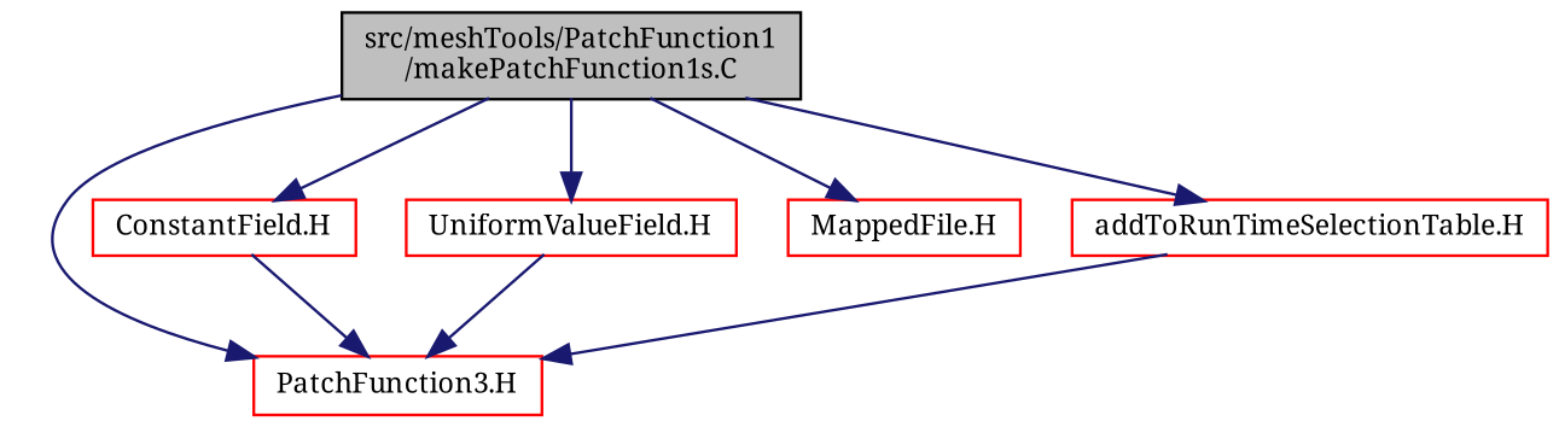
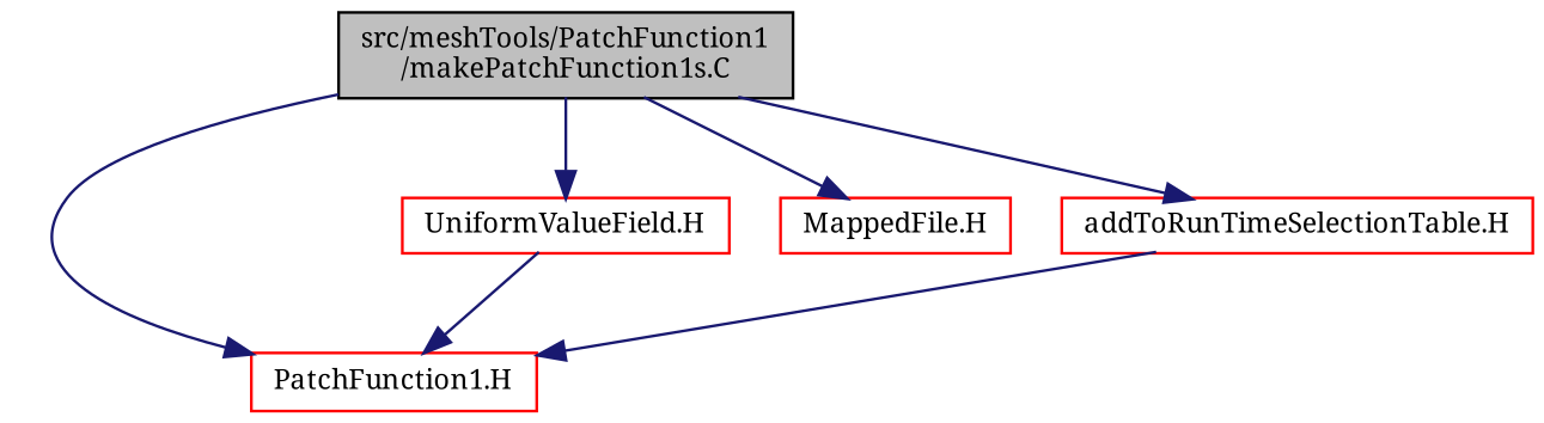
  digraph {
    fontname="Noto Serif"
    node [color=red fontname="Noto Serif" fontsize=10 shape=record]
    edge [color=midnightblue fontname="Noto Serif" fontsize=10 labelfontname=Helvetica labelfontsize=10 style=solid]
    n1 [color=black fillcolor=grey75 fontcolor=black height=0.2 label="src/meshTools/PatchFunction1\l/makePatchFunction1s.C" style=filled width=0.4]
-   n2 [height=0.2 label="PatchFunction3.H" width=0.4]
-   n3 [height=0.2 label="ConstantField.H" width=0.4]
+   n2 [height=0.2 label="PatchFunction1.H" width=0.4]
    n4 [height=0.2 label="UniformValueField.H" width=0.4]
    n5 [height=0.2 label="MappedFile.H" width=0.4]
    n6 [height=0.2 label="addToRunTimeSelectionTable.H" width=0.4]
    n1 -> n2
-   n1 -> n3
    n1 -> n4
    n1 -> n5
    n1 -> n6
-   n3 -> n2
    n4 -> n2
    n6 -> n2
  }
